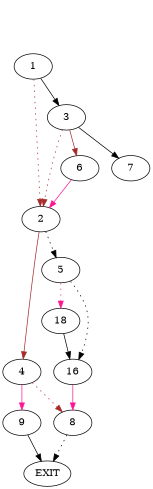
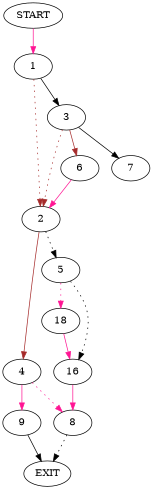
  digraph {
    edge [color=deeppink style=solid]
+   n1 [label=START]
    1
    2
    3
    n5 [label=EXIT]
    4
    5
    6
    7
    8
    9
    n12 [label=18]
    n13 [label=16]
+   n1 -> 1
    1 -> 2 [color=brown style=dotted]
    1 -> 3 [color=black]
    2 -> 4 [color=brown]
    2 -> 5 [color=black style=dotted]
    3 -> 2 [color=brown style=dotted]
    3 -> 6 [color=brown]
    3 -> 7 [color=black]
-   4 -> 8 [color=brown style=dotted]
+   4 -> 8 [style=dotted]
    4 -> 9
    5 -> n12 [style=dotted]
    5 -> n13 [color=black style=dotted]
    6 -> 2
    8 -> n5 [color=black style=dotted]
    9 -> n5 [color=black]
-   n12 -> n13 [color=black]
+   n12 -> n13
    n13 -> 8
  }
